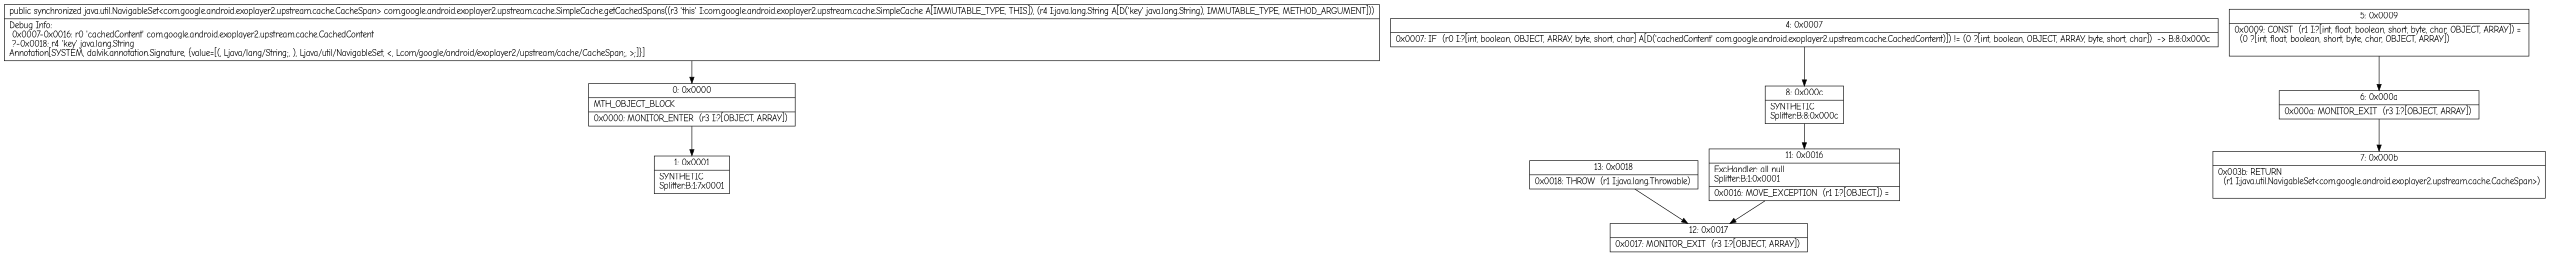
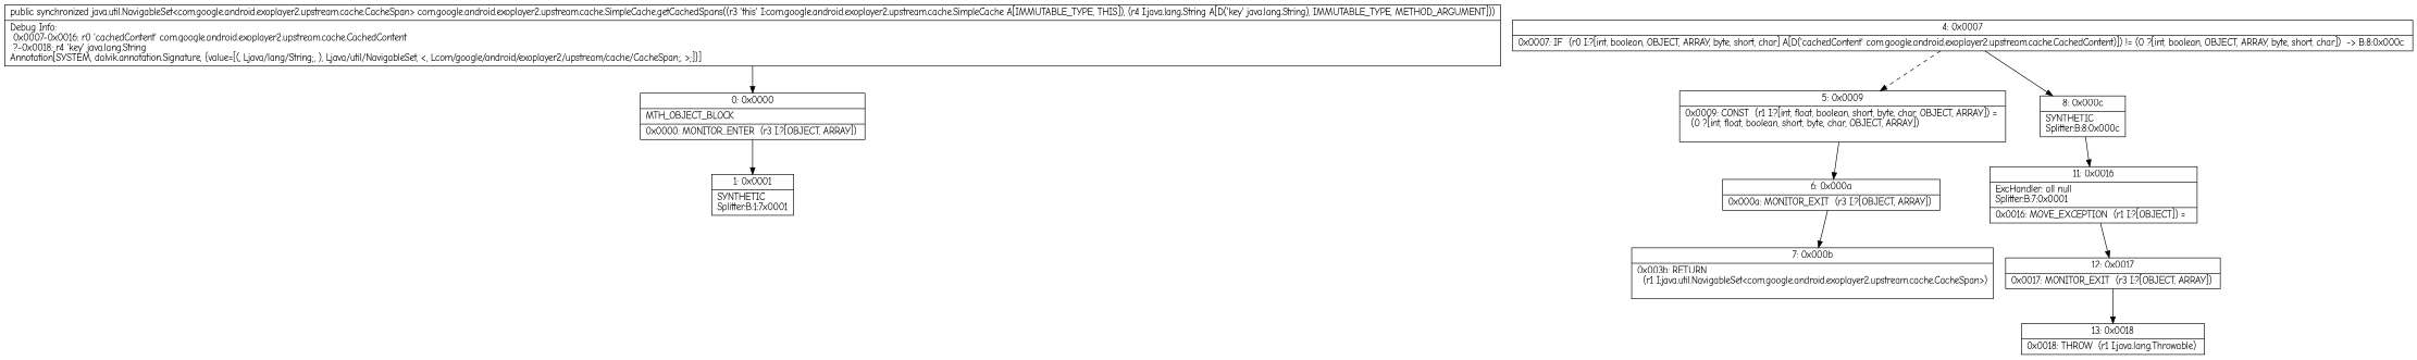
  digraph {
    fontname="Comic Neue"
    node [fontname="Comic Neue" shape=record]
    edge [fontname="Comic Neue"]
    n1 [label="{0\:\ 0x0000|MTH_OBJECT_BLOCK\l|0x0000: MONITOR_ENTER  (r3 I:?[OBJECT, ARRAY]) \l}"]
    n2 [label="{1\:\ 0x0001|SYNTHETIC\lSplitter:B:1:7x0001\l}"]
-   n3 [label="{11\:\ 0x0016|ExcHandler: all null\lSplitter:B:1:0x0001\l|0x0016: MOVE_EXCEPTION  (r1 I:?[OBJECT]) =  \l}"]
+   n3 [label="{11\:\ 0x0016|ExcHandler: all null\lSplitter:B:7:0x0001\l|0x0016: MOVE_EXCEPTION  (r1 I:?[OBJECT]) =  \l}"]
    n4 [label="{12\:\ 0x0017|0x0017: MONITOR_EXIT  (r3 I:?[OBJECT, ARRAY]) \l}"]
    n5 [label="{4\:\ 0x0007|0x0007: IF  (r0 I:?[int, boolean, OBJECT, ARRAY, byte, short, char] A[D('cachedContent' com.google.android.exoplayer2.upstream.cache.CachedContent)]) != (0 ?[int, boolean, OBJECT, ARRAY, byte, short, char])  \-\> B:8:0x000c \l}"]
    n6 [label="{5\:\ 0x0009|0x0009: CONST  (r1 I:?[int, float, boolean, short, byte, char, OBJECT, ARRAY]) = \l  (0 ?[int, float, boolean, short, byte, char, OBJECT, ARRAY])\l \l}"]
    n7 [label="{8\:\ 0x000c|SYNTHETIC\lSplitter:B:8:0x000c\l}"]
    n8 [label="{6\:\ 0x000a|0x000a: MONITOR_EXIT  (r3 I:?[OBJECT, ARRAY]) \l}"]
    n9 [label="{7\:\ 0x000b|0x003b: RETURN  \l  (r1 I:java.util.NavigableSet\<com.google.android.exoplayer2.upstream.cache.CacheSpan\>)\l \l}"]
    n10 [label="{13\:\ 0x0018|0x0018: THROW  (r1 I:java.lang.Throwable) \l}"]
    n11 [label="{public synchronized java.util.NavigableSet\<com.google.android.exoplayer2.upstream.cache.CacheSpan\> com.google.android.exoplayer2.upstream.cache.SimpleCache.getCachedSpans((r3 'this' I:com.google.android.exoplayer2.upstream.cache.SimpleCache A[IMMUTABLE_TYPE, THIS]), (r4 I:java.lang.String A[D('key' java.lang.String), IMMUTABLE_TYPE, METHOD_ARGUMENT]))  | Debug Info:\l  0x0007\-0x0016: r0 'cachedContent' com.google.android.exoplayer2.upstream.cache.CachedContent\l  ?\-0x0018: r4 'key' java.lang.String\lAnnotation[SYSTEM, dalvik.annotation.Signature, \{value=[(, Ljava\/lang\/String;, ), Ljava\/util\/NavigableSet, \<, Lcom\/google\/android\/exoplayer2\/upstream\/cache\/CacheSpan;, \>;]\}]\l}"]
    n1 -> n2
    n3 -> n4
-   n10 -> n4
+   n4 -> n10
+   n5 -> n6 [style=dashed]
    n5 -> n7
    n6 -> n8
    n7 -> n3
    n8 -> n9
    n11 -> n1
  }
